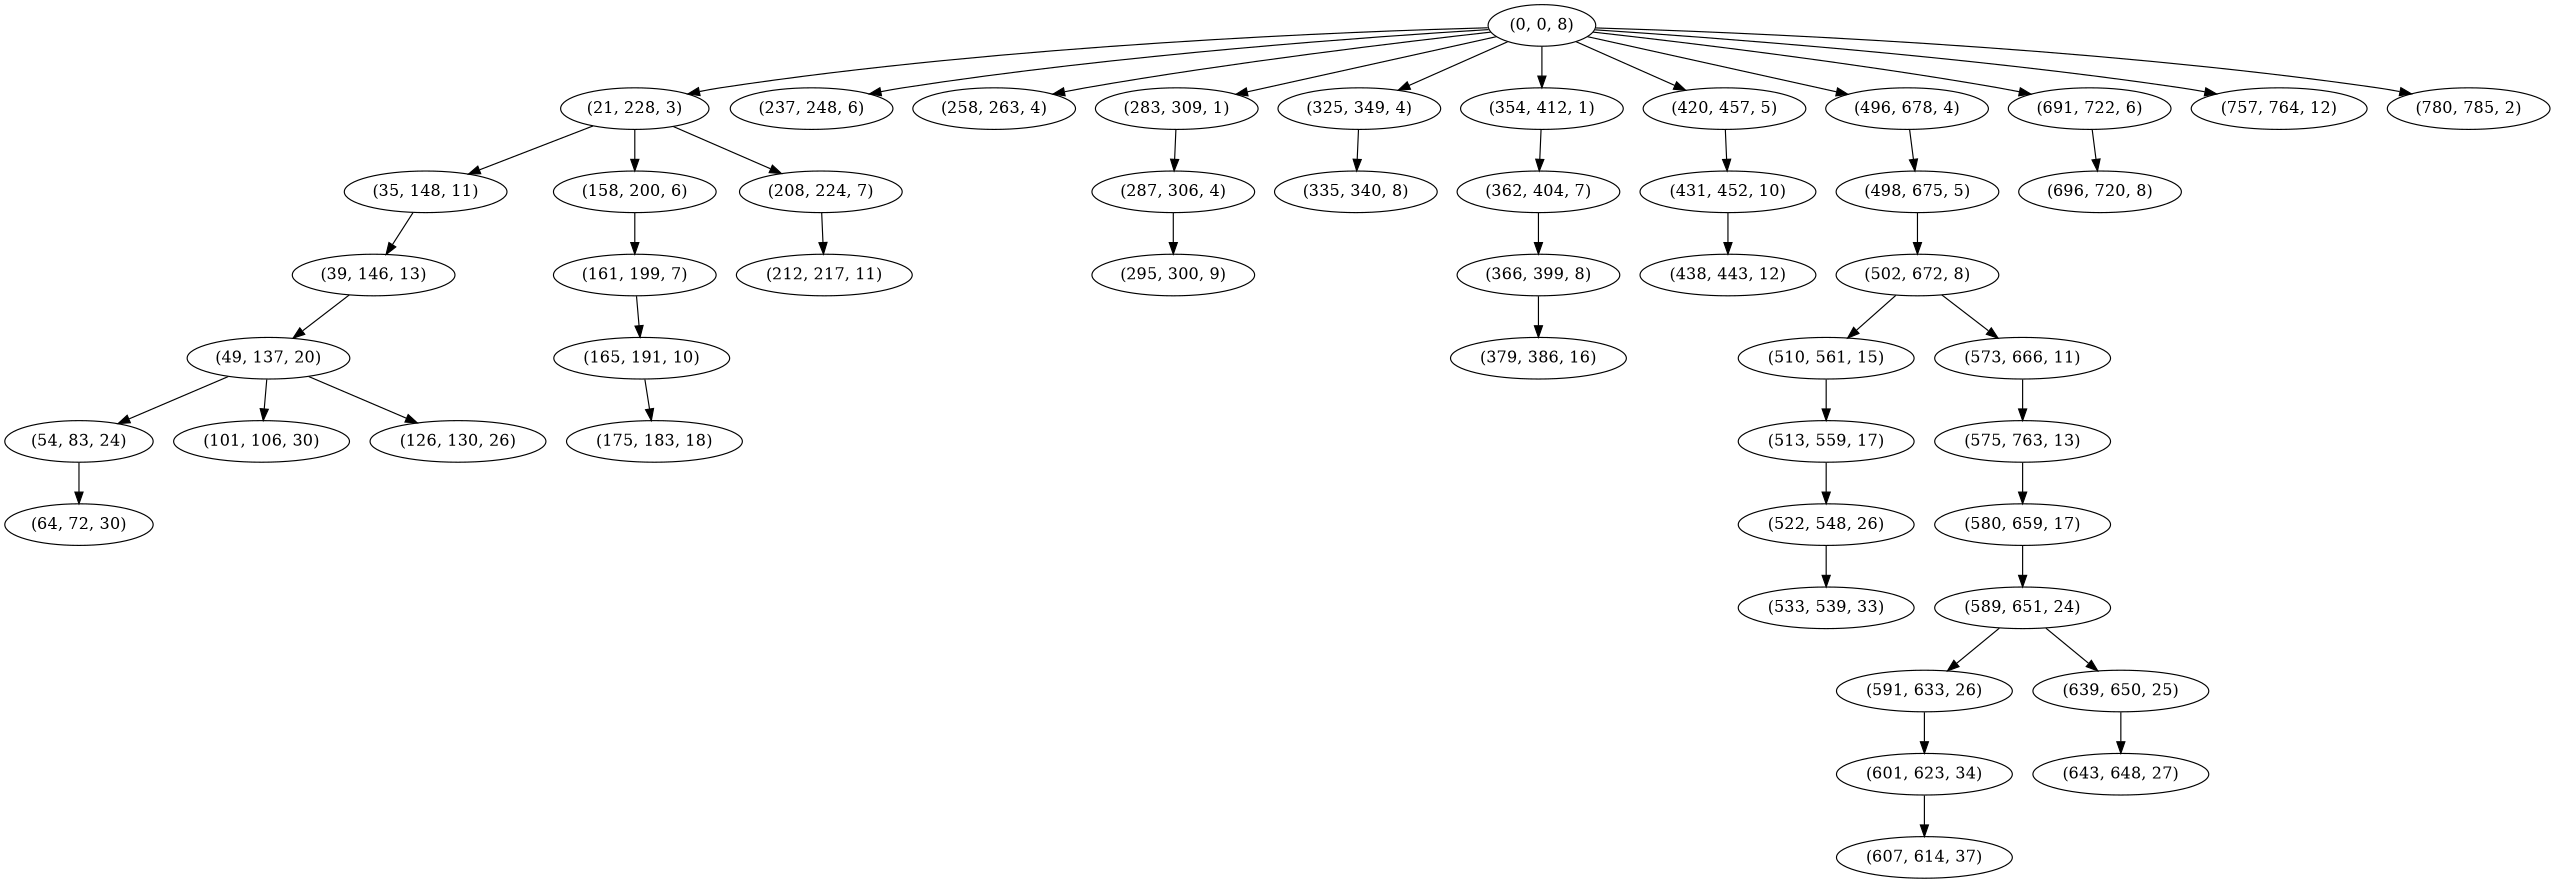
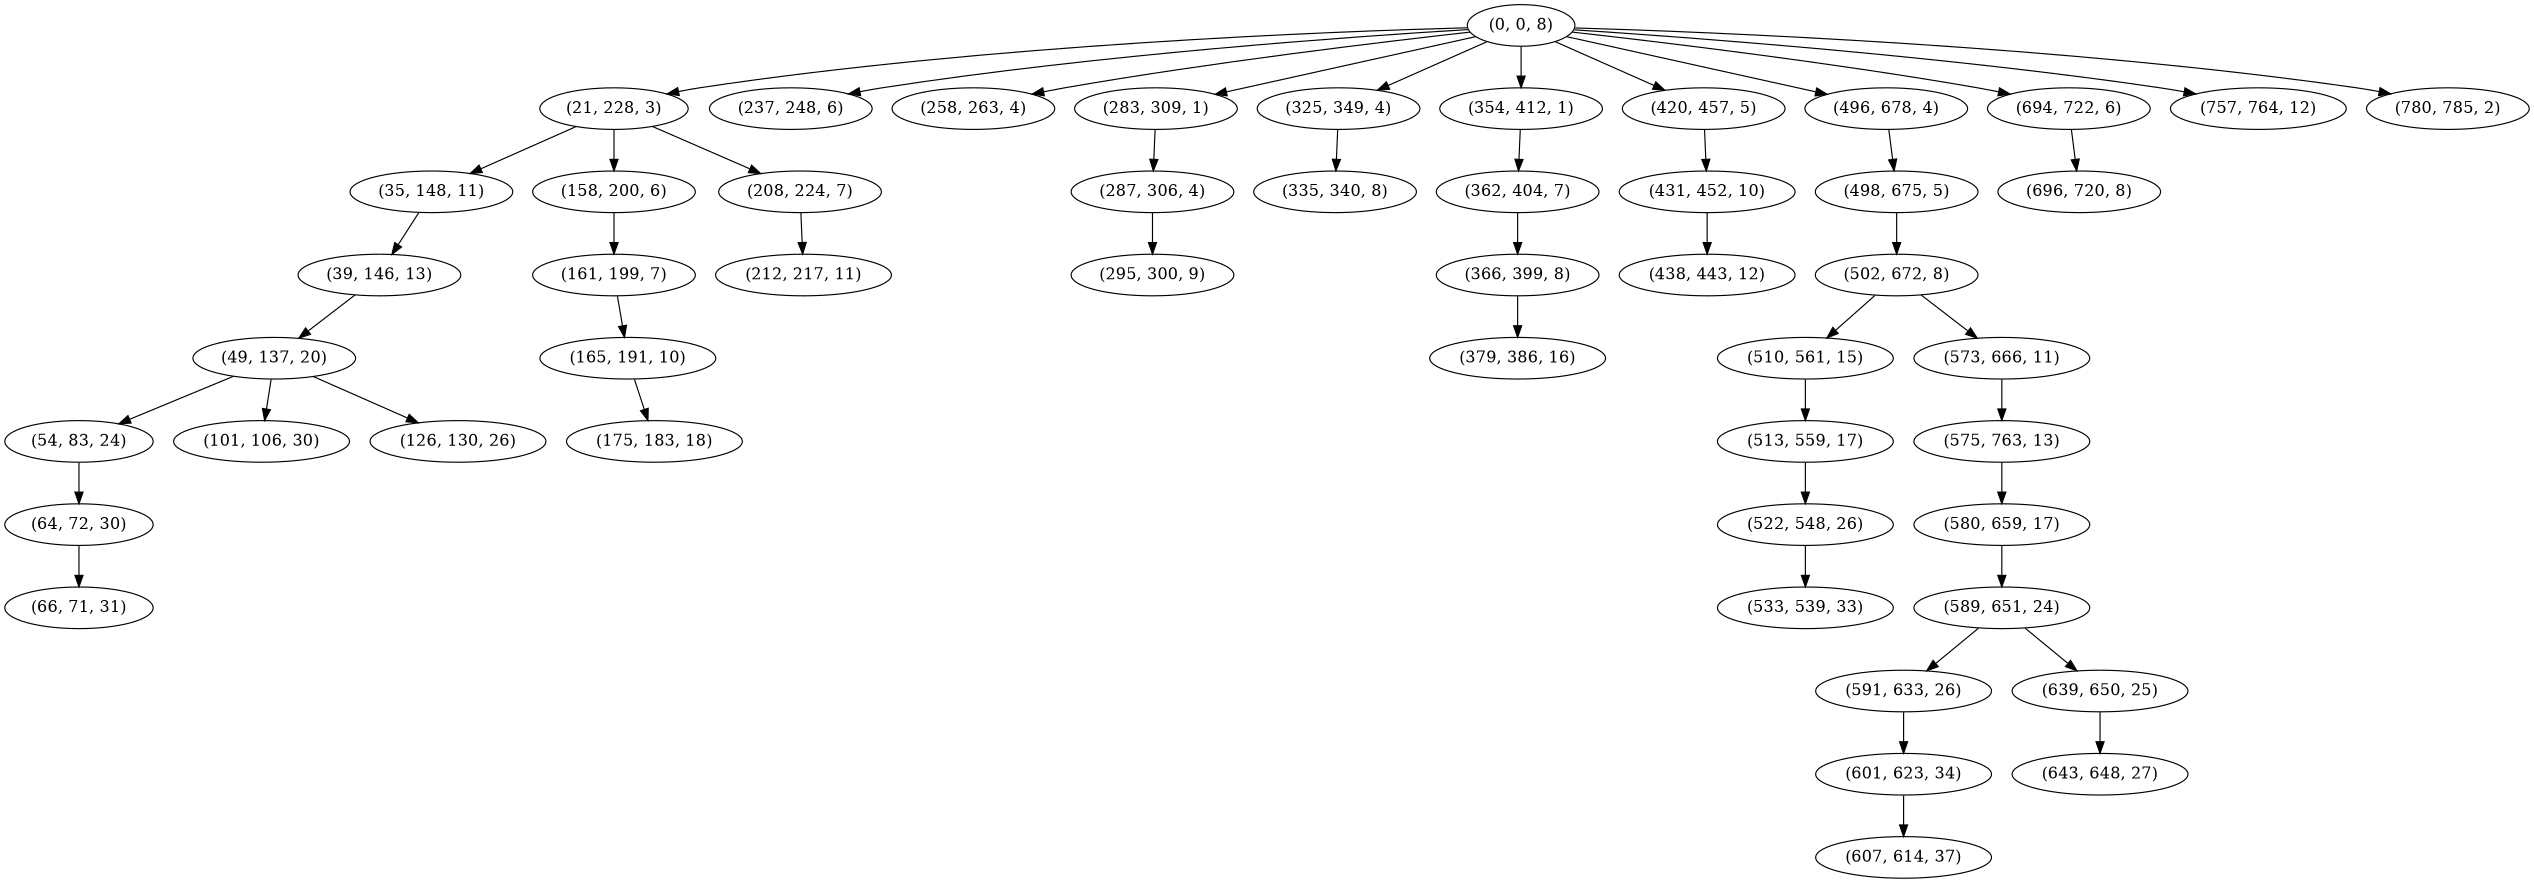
  digraph {
    n1 [label="(0, 0, 8)"]
    "(21, 228, 3)"
    "(237, 248, 6)"
    "(258, 263, 4)"
    "(283, 309, 1)"
    "(325, 349, 4)"
    "(354, 412, 1)"
    "(420, 457, 5)"
    "(496, 678, 4)"
-   "(691, 722, 6)"
+   "(691, 722, 6)" [label="(694, 722, 6)"]
    "(757, 764, 12)"
    "(780, 785, 2)"
    "(35, 148, 11)"
    "(158, 200, 6)"
    "(208, 224, 7)"
    "(287, 306, 4)"
    "(335, 340, 8)"
    "(362, 404, 7)"
    "(431, 452, 10)"
    "(498, 675, 5)"
    "(696, 720, 8)"
    "(39, 146, 13)"
    "(161, 199, 7)"
    "(212, 217, 11)"
    "(49, 137, 20)"
    "(54, 83, 24)"
    "(101, 106, 30)"
    "(126, 130, 26)"
    "(64, 72, 30)"
+   "(66, 71, 31)"
    "(165, 191, 10)"
    "(175, 183, 18)"
    "(295, 300, 9)"
    "(366, 399, 8)"
    "(379, 386, 16)"
    "(438, 443, 12)"
    "(502, 672, 8)"
    "(510, 561, 15)"
    "(573, 666, 11)"
    "(513, 559, 17)"
    n41 [label="(575, 763, 13)"]
    "(522, 548, 26)"
    "(533, 539, 33)"
    "(580, 659, 17)"
    "(589, 651, 24)"
    "(591, 633, 26)"
    "(639, 650, 25)"
    "(601, 623, 34)"
    "(643, 648, 27)"
    "(607, 614, 37)"
    n1 -> "(21, 228, 3)"
    n1 -> "(237, 248, 6)"
    n1 -> "(258, 263, 4)"
    n1 -> "(283, 309, 1)"
    n1 -> "(325, 349, 4)"
    n1 -> "(354, 412, 1)"
    n1 -> "(420, 457, 5)"
    n1 -> "(496, 678, 4)"
    n1 -> "(691, 722, 6)"
    n1 -> "(757, 764, 12)"
    n1 -> "(780, 785, 2)"
    "(21, 228, 3)" -> "(35, 148, 11)"
    "(21, 228, 3)" -> "(158, 200, 6)"
    "(21, 228, 3)" -> "(208, 224, 7)"
    "(283, 309, 1)" -> "(287, 306, 4)"
    "(325, 349, 4)" -> "(335, 340, 8)"
    "(354, 412, 1)" -> "(362, 404, 7)"
    "(420, 457, 5)" -> "(431, 452, 10)"
    "(496, 678, 4)" -> "(498, 675, 5)"
    "(691, 722, 6)" -> "(696, 720, 8)"
    "(35, 148, 11)" -> "(39, 146, 13)"
    "(158, 200, 6)" -> "(161, 199, 7)"
    "(208, 224, 7)" -> "(212, 217, 11)"
    "(287, 306, 4)" -> "(295, 300, 9)"
    "(362, 404, 7)" -> "(366, 399, 8)"
    "(431, 452, 10)" -> "(438, 443, 12)"
    "(498, 675, 5)" -> "(502, 672, 8)"
    "(39, 146, 13)" -> "(49, 137, 20)"
    "(161, 199, 7)" -> "(165, 191, 10)"
    "(49, 137, 20)" -> "(54, 83, 24)"
    "(49, 137, 20)" -> "(101, 106, 30)"
    "(49, 137, 20)" -> "(126, 130, 26)"
    "(54, 83, 24)" -> "(64, 72, 30)"
+   "(64, 72, 30)" -> "(66, 71, 31)"
    "(165, 191, 10)" -> "(175, 183, 18)"
    "(366, 399, 8)" -> "(379, 386, 16)"
    "(502, 672, 8)" -> "(510, 561, 15)"
    "(502, 672, 8)" -> "(573, 666, 11)"
    "(510, 561, 15)" -> "(513, 559, 17)"
    "(573, 666, 11)" -> n41
    "(513, 559, 17)" -> "(522, 548, 26)"
    n41 -> "(580, 659, 17)"
    "(522, 548, 26)" -> "(533, 539, 33)"
    "(580, 659, 17)" -> "(589, 651, 24)"
    "(589, 651, 24)" -> "(591, 633, 26)"
    "(589, 651, 24)" -> "(639, 650, 25)"
    "(591, 633, 26)" -> "(601, 623, 34)"
    "(639, 650, 25)" -> "(643, 648, 27)"
    "(601, 623, 34)" -> "(607, 614, 37)"
  }
